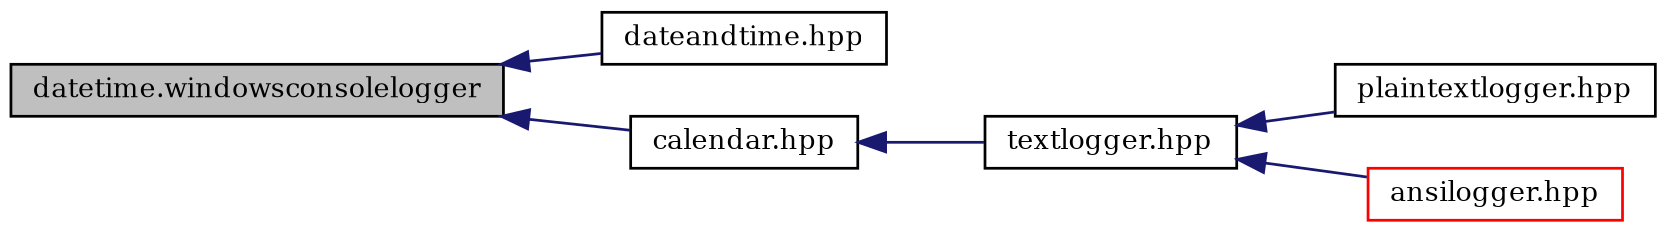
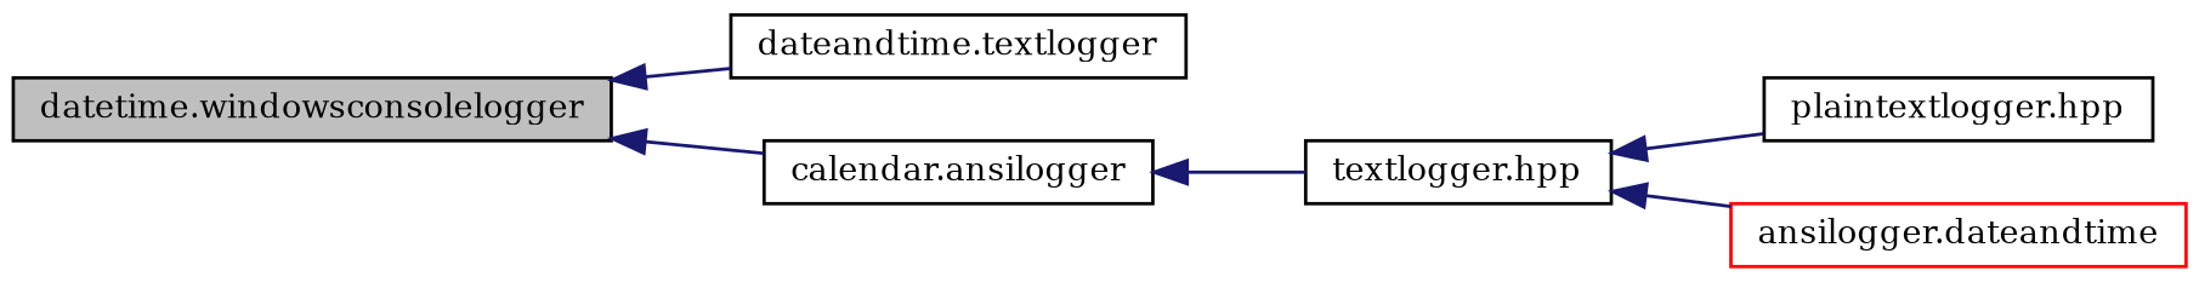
  digraph {
    fontname="DejaVu Serif"
    rankdir=LR
    node [color=black fillcolor=white fontname="DejaVu Serif" fontsize=10 shape=record style=filled]
    edge [color=midnightblue dir=back fontname="DejaVu Serif" fontsize=10 labelfontname=Helvetica labelfontsize=10 style=solid]
    n1 [fillcolor=grey75 fontcolor=black height=0.2 label="datetime.windowsconsolelogger" width=0.4]
-   n2 [height=0.2 label="dateandtime.hpp" width=0.4]
-   n3 [height=0.2 label="calendar.hpp" width=0.4]
+   n2 [height=0.2 label="dateandtime.textlogger" width=0.4]
+   n3 [height=0.2 label="calendar.ansilogger" width=0.4]
    n4 [height=0.2 label="textlogger.hpp" width=0.4]
    n5 [height=0.2 label="plaintextlogger.hpp" width=0.4]
-   n6 [color=red height=0.2 label="ansilogger.hpp" width=0.4]
+   n6 [color=red height=0.2 label="ansilogger.dateandtime" width=0.4]
    n1 -> n2
    n1 -> n3
    n3 -> n4
    n4 -> n5
    n4 -> n6
  }
